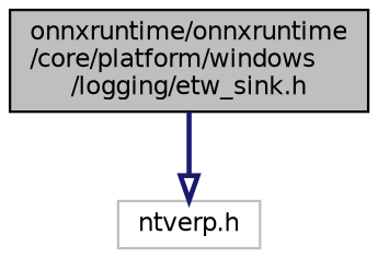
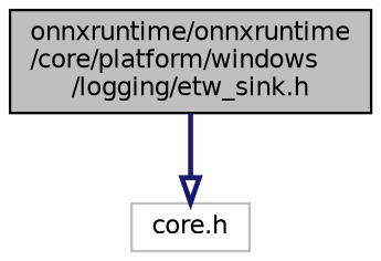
  digraph {
    node [fontname=Helvetica fontsize=10 shape=box style=filled]
    n1 [color=black fillcolor=grey75 fontcolor=black height=0.2 label="onnxruntime/onnxruntime\l/core/platform/windows\l/logging/etw_sink.h" width=0.4]
-   n2 [color=grey75 fillcolor=white height=0.2 label="ntverp.h" width=0.4]
+   n2 [color=grey75 fillcolor=white height=0.2 label="core.h" width=0.4]
    n1 -> n2 [color=midnightblue fontname=Helvetica fontsize=10 labelfontname=Helvetica labelfontsize=10 style=bold arrowhead=onormal]
  }
